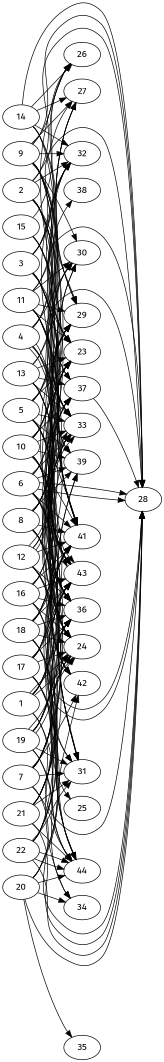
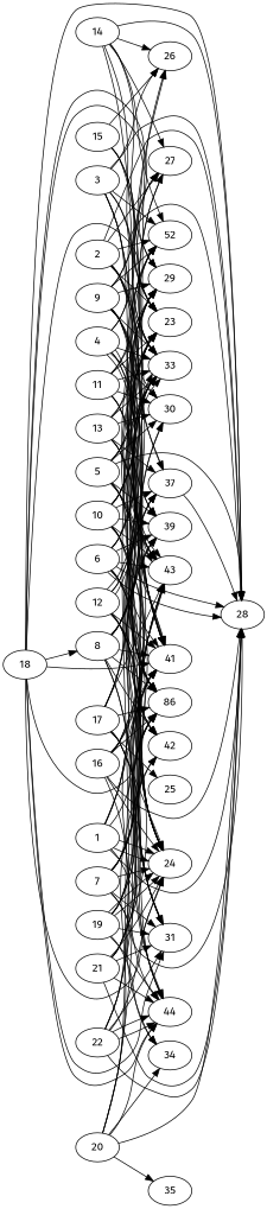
  digraph {
    fontname="Fira Sans"
    rankdir=LR
    node [alpha=0.03 fontname="Fira Sans"]
    edge [fontname="Fira Sans"]
    1 [alpha=0.11 expect_size=44931763824064536]
    24 [alpha=0.11 expect_size=842341617590337536000]
    28 [alpha=0.01 expect_size=50184606931424904]
-   36 [alpha=0.16 expect_size=584921027329307776]
+   36 [alpha=0.16 expect_size=584921027329307776 label=86]
    37 [expect_size=115038875758203240448]
    39 [alpha=0.13 expect_size=355733455709721600]
    43 [alpha=0.08 expect_size=1572360323454531328]
    44 [alpha=0.06 expect_size=1386372385094156288]
    2 [alpha=0.02 expect_size=19783388602786344]
    23 [alpha=0.19 expect_size=730279577171001344]
    27 [alpha=0.18 expect_size=192057595805013888]
-   32 [alpha=0.13 expect_size=4262690806273892]
+   32 [alpha=0.13 expect_size=4262690806273892 label=52]
    33 [alpha=0.06 expect_size=23485504362631936]
    3 [alpha=0.10 expect_size=78503355872129760]
    26 [alpha=0.13 expect_size=810625689268473216]
    4 [alpha=0.06 expect_size=713211862820725981184]
    30 [alpha=0.17 expect_size=2391612643871591936]
    41 [alpha=0.06 expect_size=531204739603785]
    5 [alpha=0.20 expect_size=199053054016799899648]
    29 [alpha=0.14 expect_size=5040805945181273]
    6 [alpha=0.15 expect_size=584094023262666752000]
    31 [expect_size=326342712868294623232]
    42 [alpha=0.01 expect_size=465405987679895552000]
    7 [alpha=0.04 expect_size=639595421117049856]
    8 [alpha=0.08 expect_size=909837516092348672]
    9 [alpha=0.05 expect_size=715745126636943572992]
    10 [alpha=0.11 expect_size=159168325622519824384]
    11 [expect_size=836000475882170624]
-   38 [alpha=0.12 expect_size=66227280517476696]
    12 [alpha=0.12 expect_size=122545836458702320]
    13 [expect_size=22555850616538032]
    14 [alpha=0.19 expect_size=2586200200023960]
    15 [alpha=0.08 expect_size=1649960258983247740928]
    16 [alpha=0.12 expect_size=762450104795645568]
    34 [alpha=0.14 expect_size=93390127763494704]
    17 [alpha=0.05 expect_size=1668413217160596291584]
    25 [alpha=0.04 expect_size=184586591134727936]
    18 [alpha=0.08 expect_size=16766180365820076]
    19 [alpha=0.05 expect_size=4023855266310127616]
    20 [alpha=0.19 expect_size=14136998522334188]
    35 [alpha=0.12 expect_size=17834333266195092]
    21 [alpha=0.09 expect_size=2196550281986475819008]
    22 [alpha=0.07 expect_size=292453983351530848256]
    1 -> 24
    1 -> 24
    1 -> 28
    1 -> 36
    1 -> 37
    1 -> 39
    1 -> 43
    1 -> 44
    37 -> 28
    2 -> 24
    2 -> 28
    2 -> 37
    2 -> 39
    2 -> 43
    2 -> 23
    2 -> 27
    2 -> 32
-   2 -> 29
+   2 -> 33
    3 -> 24
    3 -> 28
    3 -> 36
    3 -> 43
    3 -> 23
    3 -> 32
    3 -> 33
    3 -> 26
    4 -> 28
    4 -> 36
    4 -> 43
    4 -> 43
    4 -> 27
    4 -> 33
    4 -> 30
    4 -> 41
    5 -> 24
    5 -> 28
    5 -> 36
    5 -> 39
    5 -> 43
    5 -> 23
    5 -> 33
    5 -> 30
    5 -> 41
    5 -> 29
    6 -> 28
    6 -> 28
    6 -> 36
    6 -> 39
    6 -> 43
    6 -> 33
    6 -> 26
    6 -> 41
    6 -> 29
    6 -> 31
    6 -> 42
    7 -> 24
    7 -> 28
    7 -> 36
    7 -> 37
    7 -> 39
    7 -> 44
    7 -> 41
    7 -> 31
    7 -> 42
    8 -> 36
    8 -> 37
    8 -> 39
    8 -> 44
    8 -> 23
    8 -> 30
    8 -> 41
    8 -> 29
    8 -> 31
    8 -> 42
    9 -> 24
-   9 -> 28
    9 -> 37
    9 -> 39
    9 -> 27
    9 -> 32
    9 -> 33
    9 -> 26
    9 -> 30
    9 -> 41
    9 -> 29
    10 -> 24
    10 -> 37
    10 -> 39
    10 -> 43
    10 -> 44
    10 -> 27
    10 -> 32
    10 -> 33
    10 -> 41
    10 -> 29
    10 -> 31
    11 -> 24
    11 -> 36
    11 -> 23
    11 -> 32
    11 -> 33
    11 -> 30
    11 -> 41
    11 -> 29
-   11 -> 38
    12 -> 24
    12 -> 36
    12 -> 23
    12 -> 32
    12 -> 33
    12 -> 33
    12 -> 41
    12 -> 31
    12 -> 42
    13 -> 36
    13 -> 37
    13 -> 43
    13 -> 23
    13 -> 27
    13 -> 33
    13 -> 30
    13 -> 42
    14 -> 28
    14 -> 23
    14 -> 27
    14 -> 32
    14 -> 26
    14 -> 41
    14 -> 29
    15 -> 23
    15 -> 33
    15 -> 26
    15 -> 41
    16 -> 24
    16 -> 28
    16 -> 36
    16 -> 43
    16 -> 23
    16 -> 30
    16 -> 41
    16 -> 34
    17 -> 24
    17 -> 36
    17 -> 43
    17 -> 44
    17 -> 23
    17 -> 32
    17 -> 33
    17 -> 31
    17 -> 25
    18 -> 24
    18 -> 28
    18 -> 36
-   18 -> 43
+   18 -> 8
    18 -> 44
    18 -> 23
    18 -> 33
    18 -> 41
    18 -> 29
    18 -> 31
    19 -> 24
    19 -> 24
    19 -> 36
    19 -> 44
    19 -> 33
    19 -> 41
    19 -> 29
    19 -> 31
    19 -> 34
    20 -> 28
    20 -> 43
    20 -> 44
    20 -> 41
    20 -> 42
    20 -> 34
    20 -> 35
    21 -> 24
    21 -> 28
    21 -> 36
    21 -> 43
    21 -> 44
    21 -> 33
    21 -> 41
    21 -> 31
    22 -> 24
    22 -> 28
    22 -> 43
    22 -> 44
    22 -> 44
    22 -> 23
    22 -> 41
    22 -> 31
  }
